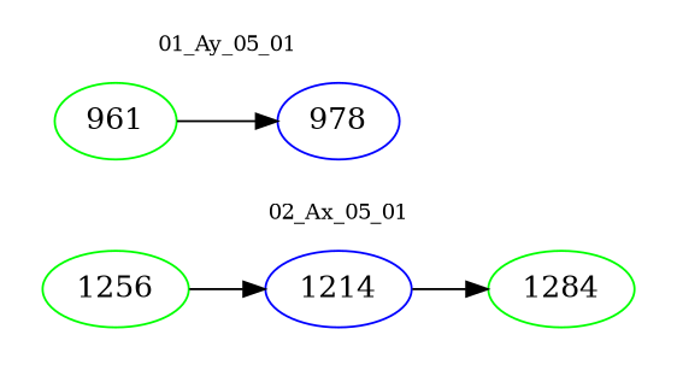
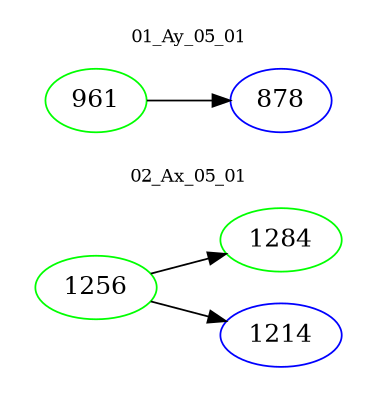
  digraph {
    rankdir=LR
    node [color=green]
    edge [color=black]
    n1 [label=1256]
    n2 [color=blue label=1214]
    n3 [label=1284]
    n4 [label=961]
-   n5 [color=blue label=978]
+   n5 [color=blue label=878]
    subgraph cluster_1 {
      color=white
      fontsize=10
      label="02_Ax_05_01"
      n1
      n2
      n3
    }
    subgraph cluster_2 {
      color=white
      fontsize=10
      label="01_Ay_05_01"
      n4
      n5
    }
    n1 -> n2
-   n2 -> n3
+   n1 -> n3
    n4 -> n5
  }
